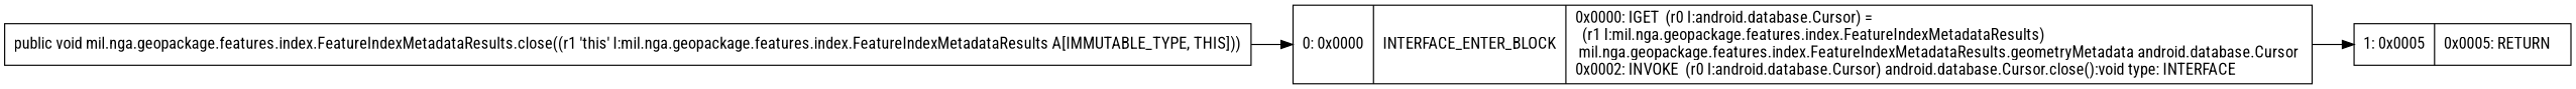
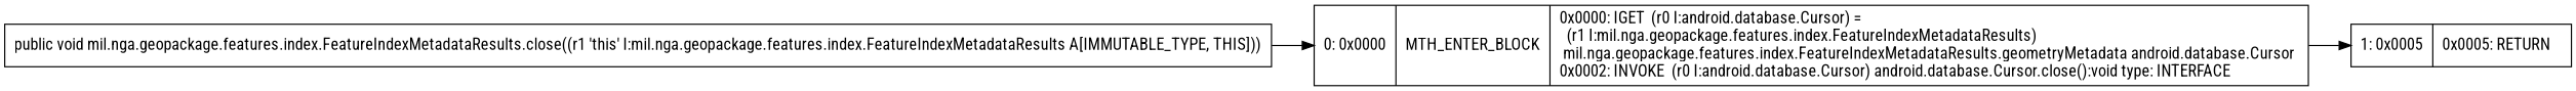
  digraph {
    rankdir=LR
    fontname="Roboto Condensed"
    node [shape=record fontname="Roboto Condensed"]
    edge [fontname="Roboto Condensed"]
-   n1 [label="{0\:\ 0x0000|INTERFACE_ENTER_BLOCK\l|0x0000: IGET  (r0 I:android.database.Cursor) = \l  (r1 I:mil.nga.geopackage.features.index.FeatureIndexMetadataResults)\l mil.nga.geopackage.features.index.FeatureIndexMetadataResults.geometryMetadata android.database.Cursor \l0x0002: INVOKE  (r0 I:android.database.Cursor) android.database.Cursor.close():void type: INTERFACE \l}"]
+   n1 [label="{0\:\ 0x0000|MTH_ENTER_BLOCK\l|0x0000: IGET  (r0 I:android.database.Cursor) = \l  (r1 I:mil.nga.geopackage.features.index.FeatureIndexMetadataResults)\l mil.nga.geopackage.features.index.FeatureIndexMetadataResults.geometryMetadata android.database.Cursor \l0x0002: INVOKE  (r0 I:android.database.Cursor) android.database.Cursor.close():void type: INTERFACE \l}"]
    n2 [label="{1\:\ 0x0005|0x0005: RETURN   \l}"]
    n3 [label="{public void mil.nga.geopackage.features.index.FeatureIndexMetadataResults.close((r1 'this' I:mil.nga.geopackage.features.index.FeatureIndexMetadataResults A[IMMUTABLE_TYPE, THIS])) }"]
    n1 -> n2
    n3 -> n1
  }
